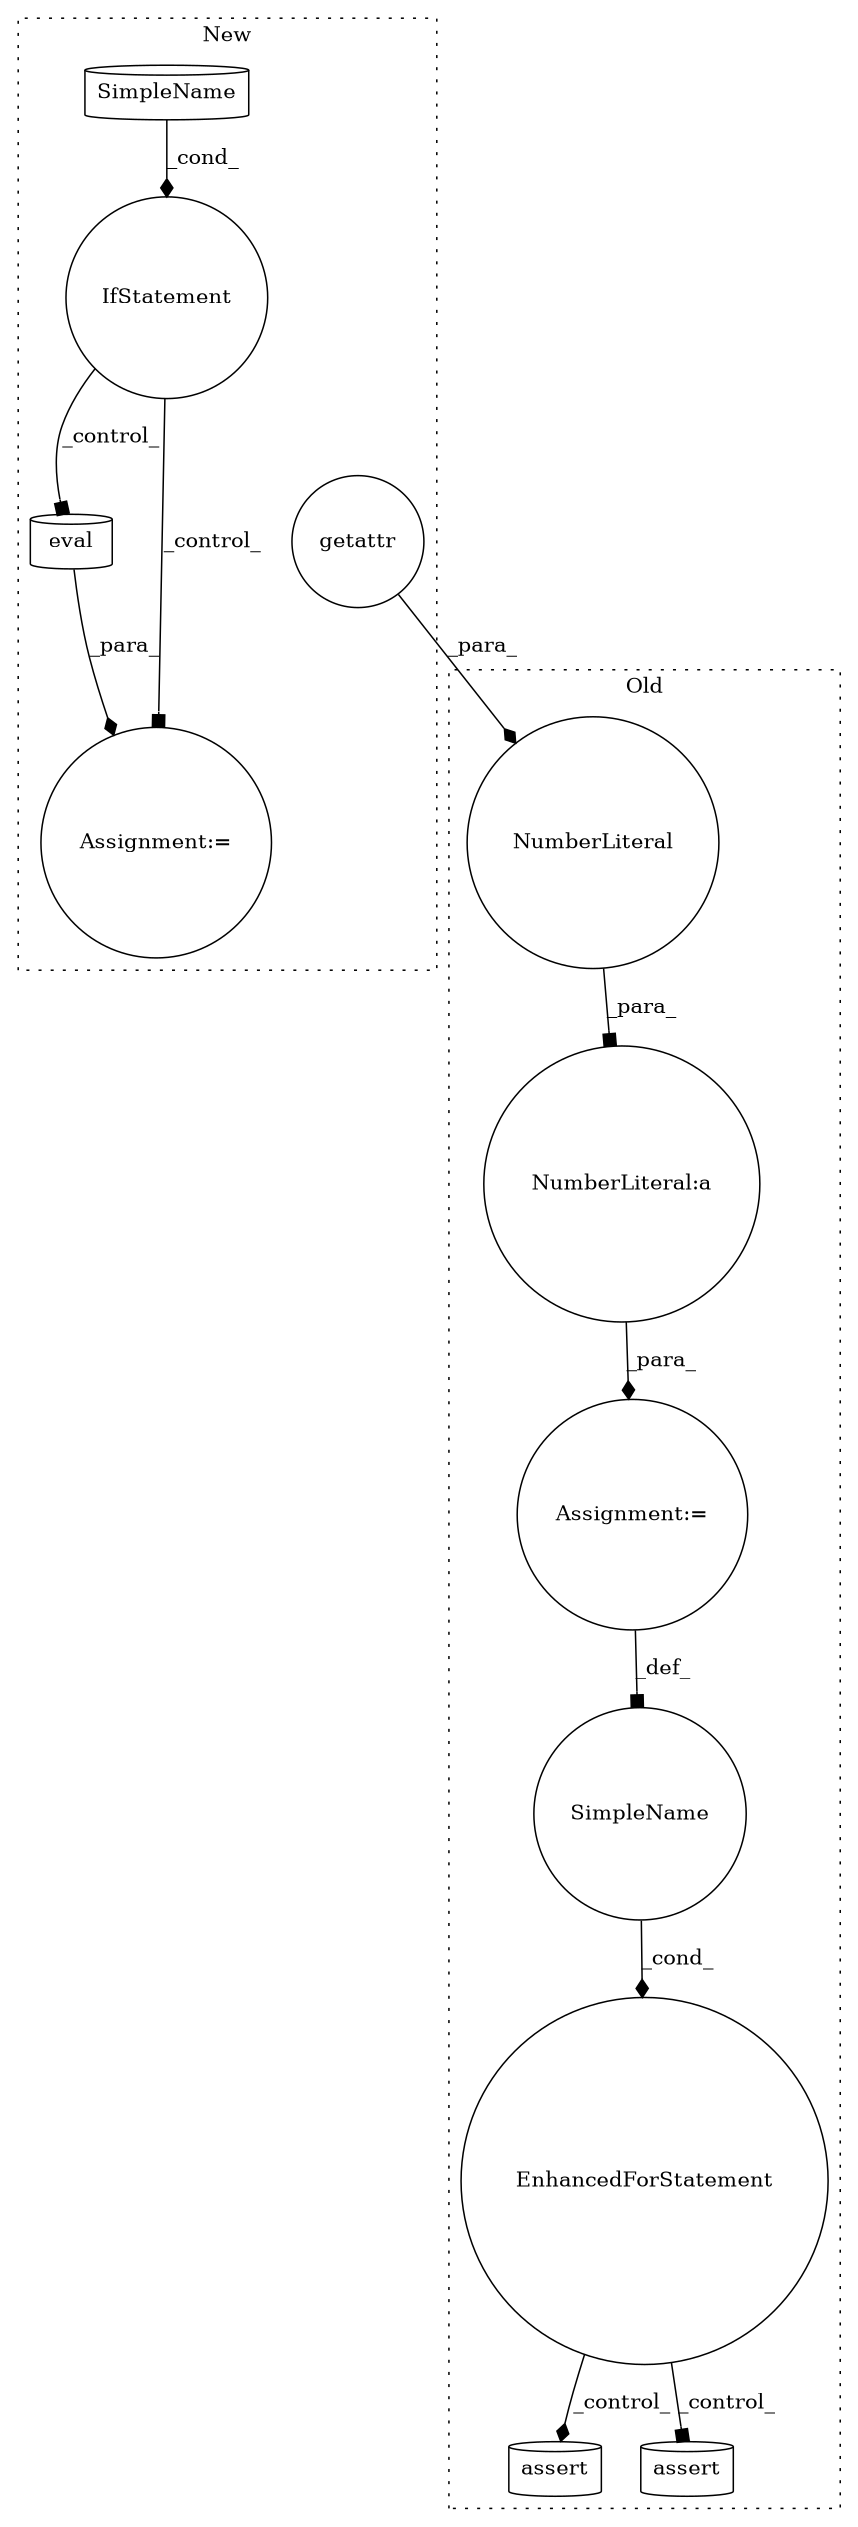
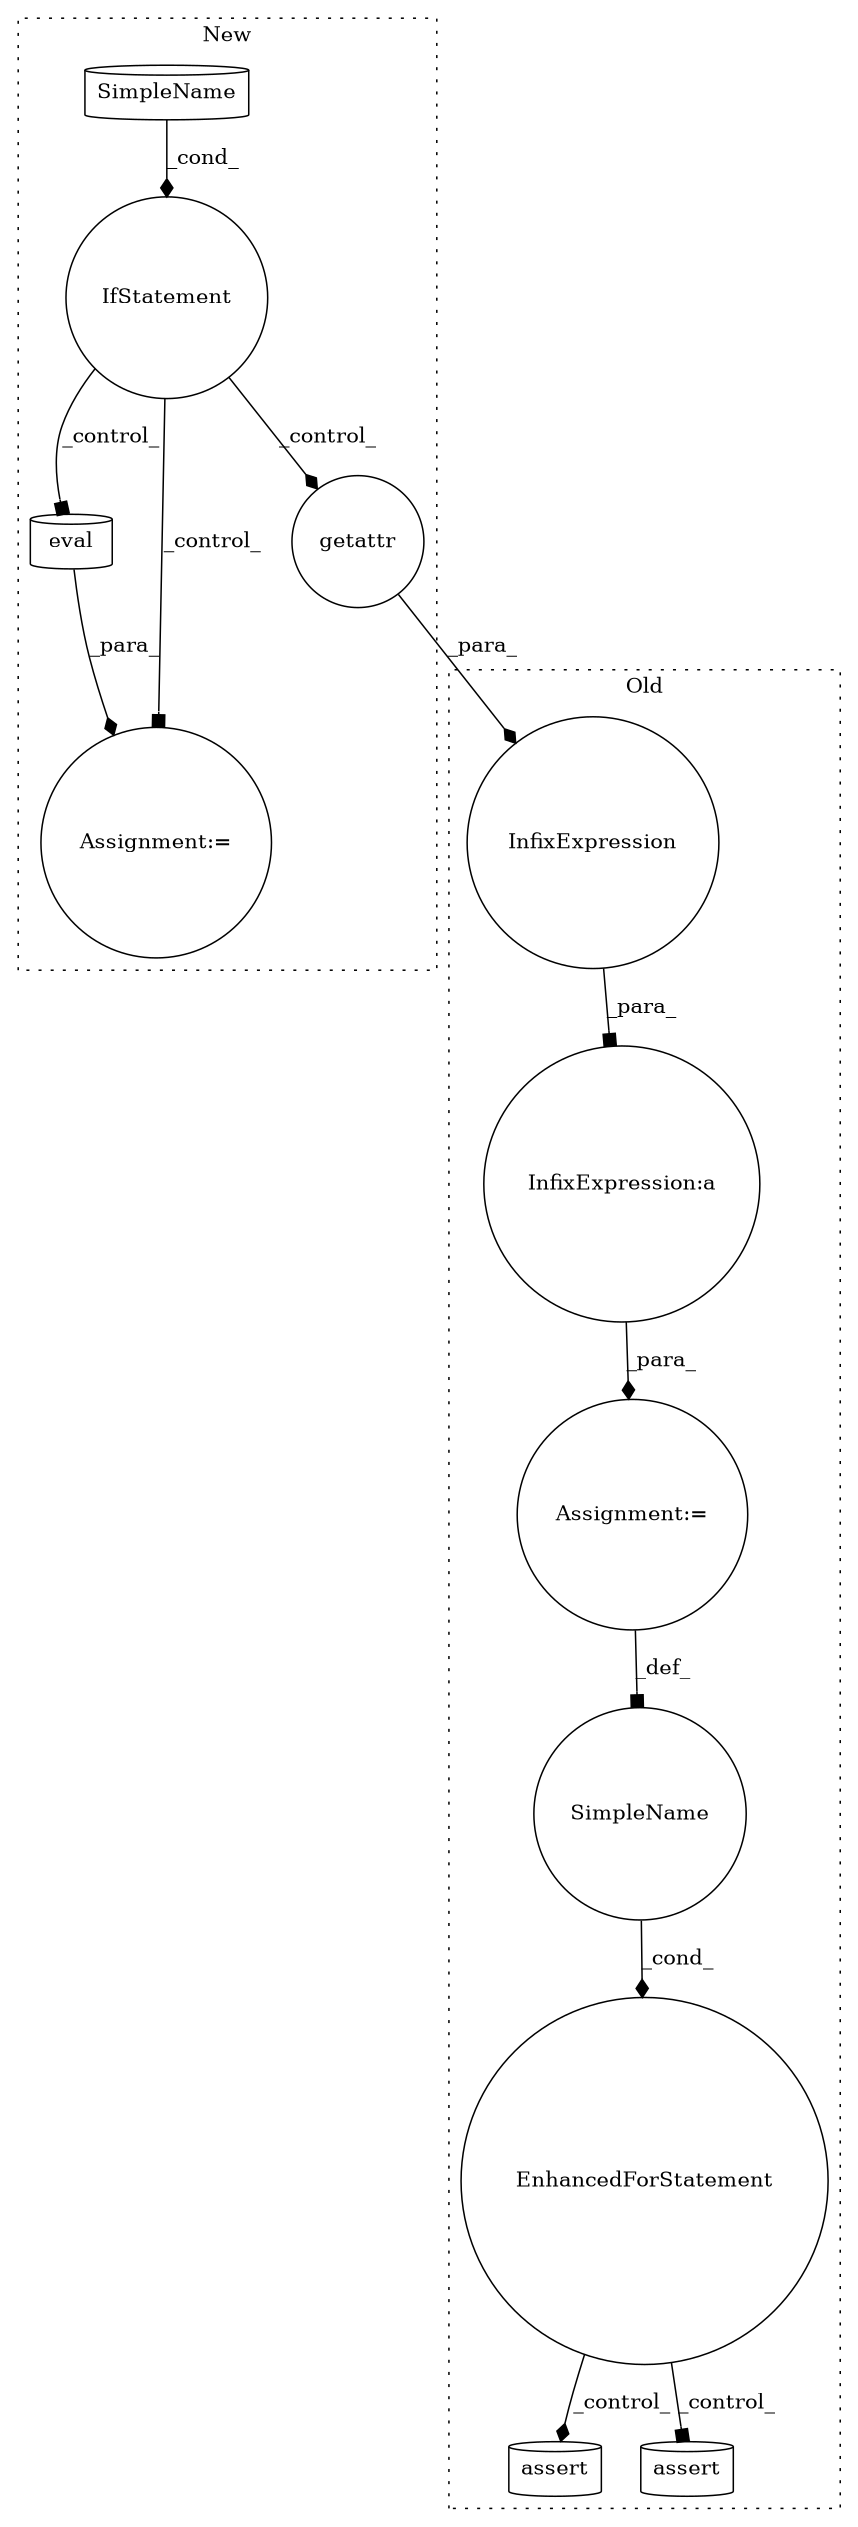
  digraph {
    node [a=32 l=1 s="1244,1327" shape=circle]
    edge [arrowhead=diamond]
    n1 [a=6 l=7 label=assert s=1337 shape=cylinder]
    n2 [a=7 l="53,2" label="Assignment:="]
    n3 [a=70 l="53,2" label=EnhancedForStatement]
    n4 [a=42 label=SimpleName s=1301]
    n5 [l="16,1" label=assert s="1394,1442" shape=cylinder]
-   n6 [a=27 l=3 label="NumberLiteral:a" s=1322]
-   n7 [a=34 label=NumberLiteral s=1325]
+   n6 [a=27 l=3 label="InfixExpression:a" s=1322]
+   n7 [a=34 label=InfixExpression s=1325]
    n8 [l="5,1" label=eval s="2166,2202" shape=cylinder]
    n9 [a=7 label="Assignment:=" s=2163]
    n10 [l="8,1" label=getattr s="2171,2201"]
    n11 [a=25 l="4,2" label=IfStatement s="2067,2080"]
    n12 [a=42 label=SimpleName shape=cylinder l="" s=""]
    subgraph cluster_1 {
      label=Old
      style=dotted
      n1
      n2
      n3
      n4
      n5
      n6
      n7
    }
    subgraph cluster_2 {
      label=New
      style=dotted
      n8
      n9
      n10
      n11
      n12
    }
    n2 -> n4 [arrowhead=box label=_def_]
    n3 -> n1 [label=_control_]
    n3 -> n5 [arrowhead=box label=_control_]
    n4 -> n3 [label=_cond_]
    n6 -> n2 [label=_para_]
    n7 -> n6 [arrowhead=box label=_para_]
    n8 -> n9 [label=_para_]
    n10 -> n7 [label=_para_]
    n11 -> n8 [arrowhead=box label=_control_]
    n11 -> n9 [arrowhead=box label=_control_]
+   n11 -> n10 [label=_control_]
    n12 -> n11 [label=_cond_]
  }
